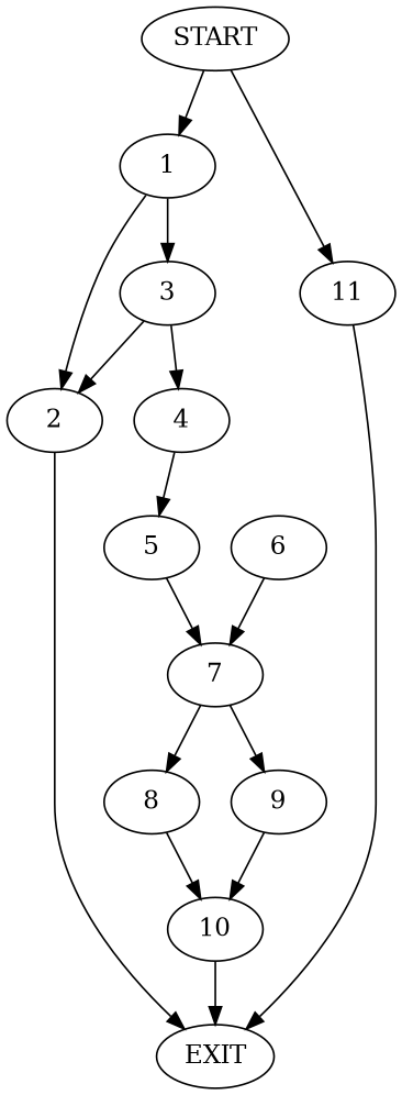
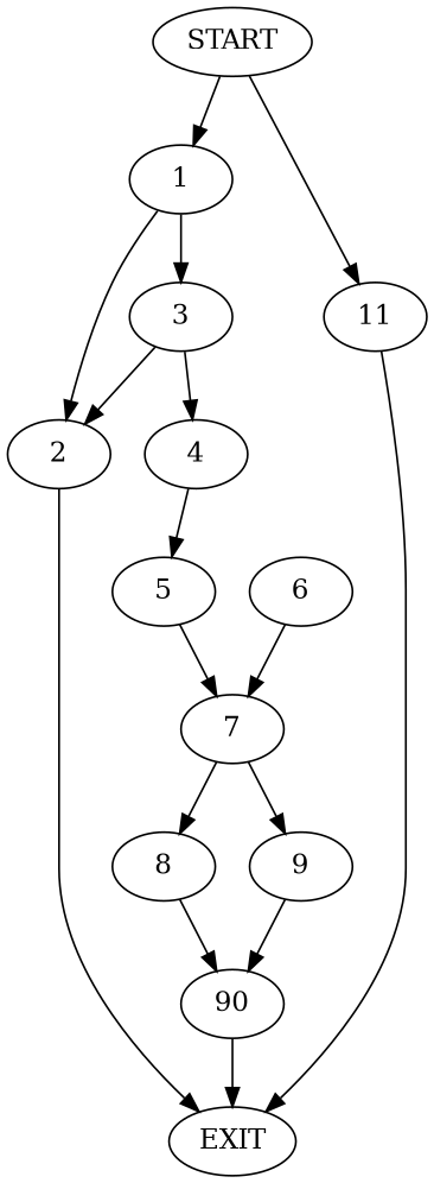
  digraph {
    n1 [label=START]
    1
    11
    2
    3
    n6 [label=EXIT]
    4
    5
    7
    6
    8
    9
-   10
+   10 [label=90]
    n1 -> 1
    n1 -> 11
    1 -> 2
    1 -> 3
    11 -> n6
    2 -> n6
    3 -> 2
    3 -> 4
    4 -> 5
    5 -> 7
    7 -> 8
    7 -> 9
    6 -> 7
    8 -> 10
    9 -> 10
    10 -> n6
  }
